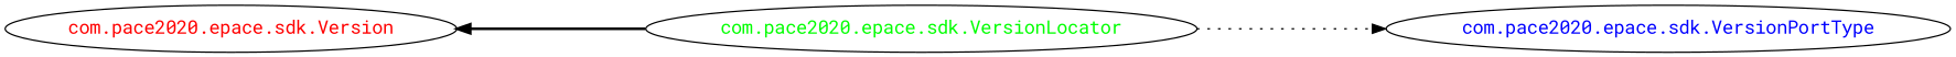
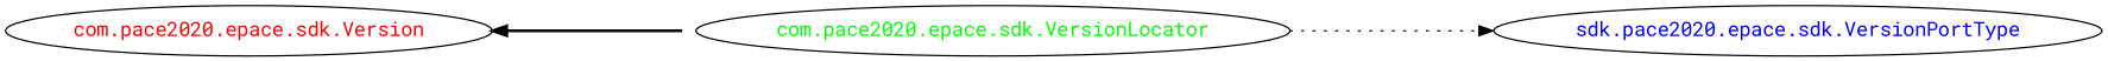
  digraph {
    concentrate=true
    fontname="Roboto Mono"
    rankdir=LR
    ranksep=2.0
    splines=ortho
    node [fontname="Roboto Mono"]
    edge [fontname="Roboto Mono"]
    "com.pace2020.epace.sdk.Version" [fontcolor=red]
-   "com.pace2020.epace.sdk.VersionPortType" [fontcolor=blue]
+   "com.pace2020.epace.sdk.VersionPortType" [fontcolor=blue label="sdk.pace2020.epace.sdk.VersionPortType"]
    "com.pace2020.epace.sdk.VersionLocator" [fontcolor=green]
-   "com.pace2020.epace.sdk.VersionLocator" -> "com.pace2020.epace.sdk.Version" [style=bold]
+   "com.pace2020.epace.sdk.Version" -> "com.pace2020.epace.sdk.VersionLocator" [style=bold]
    "com.pace2020.epace.sdk.VersionLocator" -> "com.pace2020.epace.sdk.VersionPortType" [style=dotted]
  }
